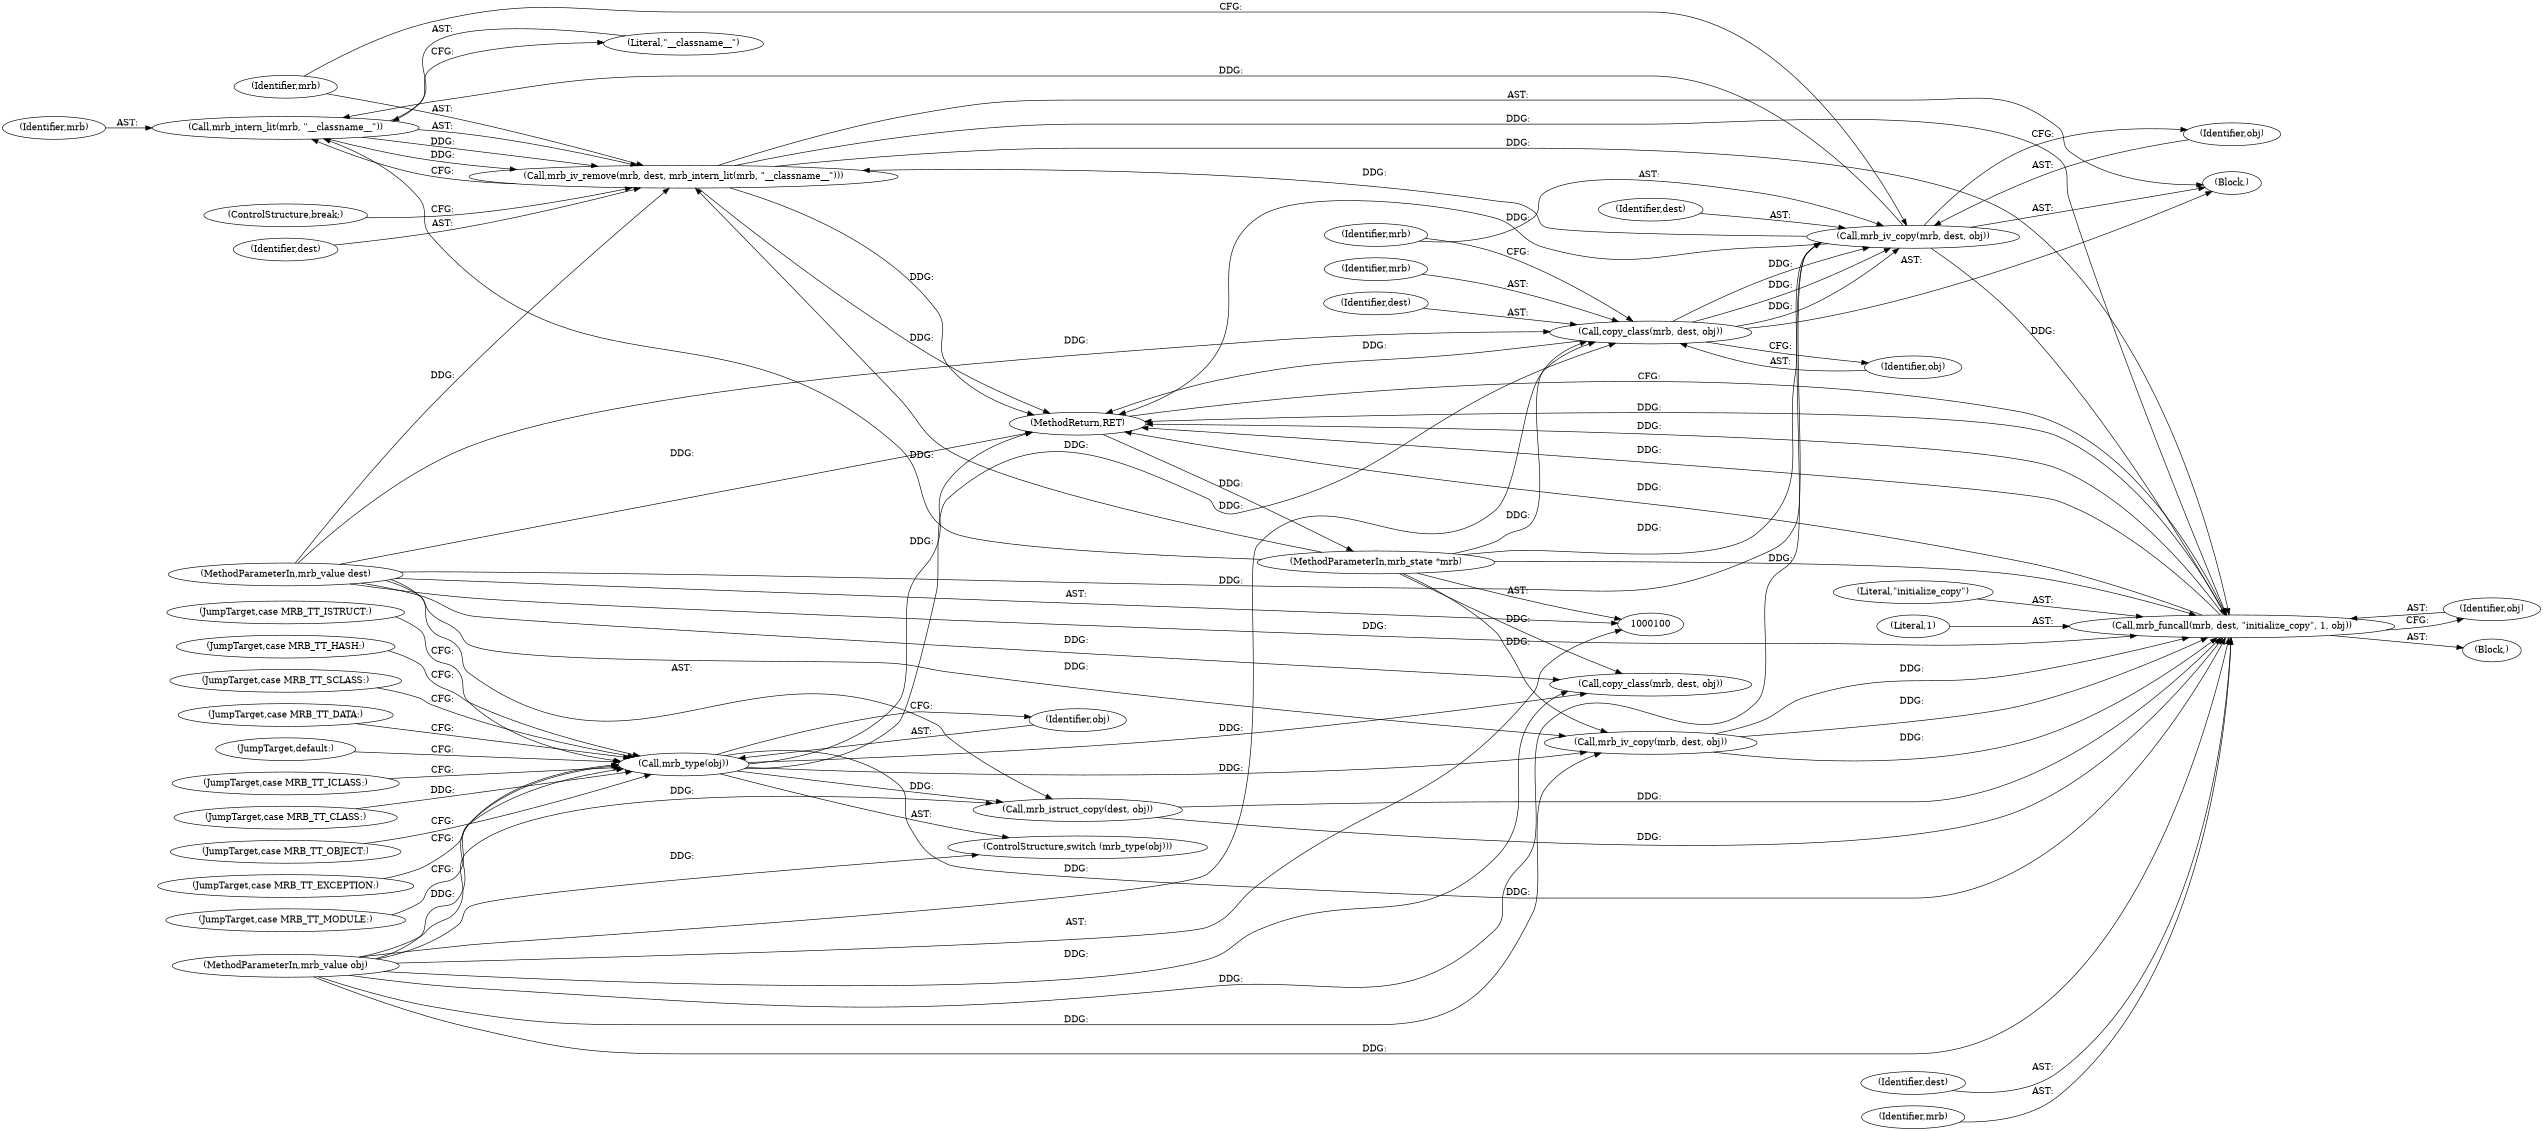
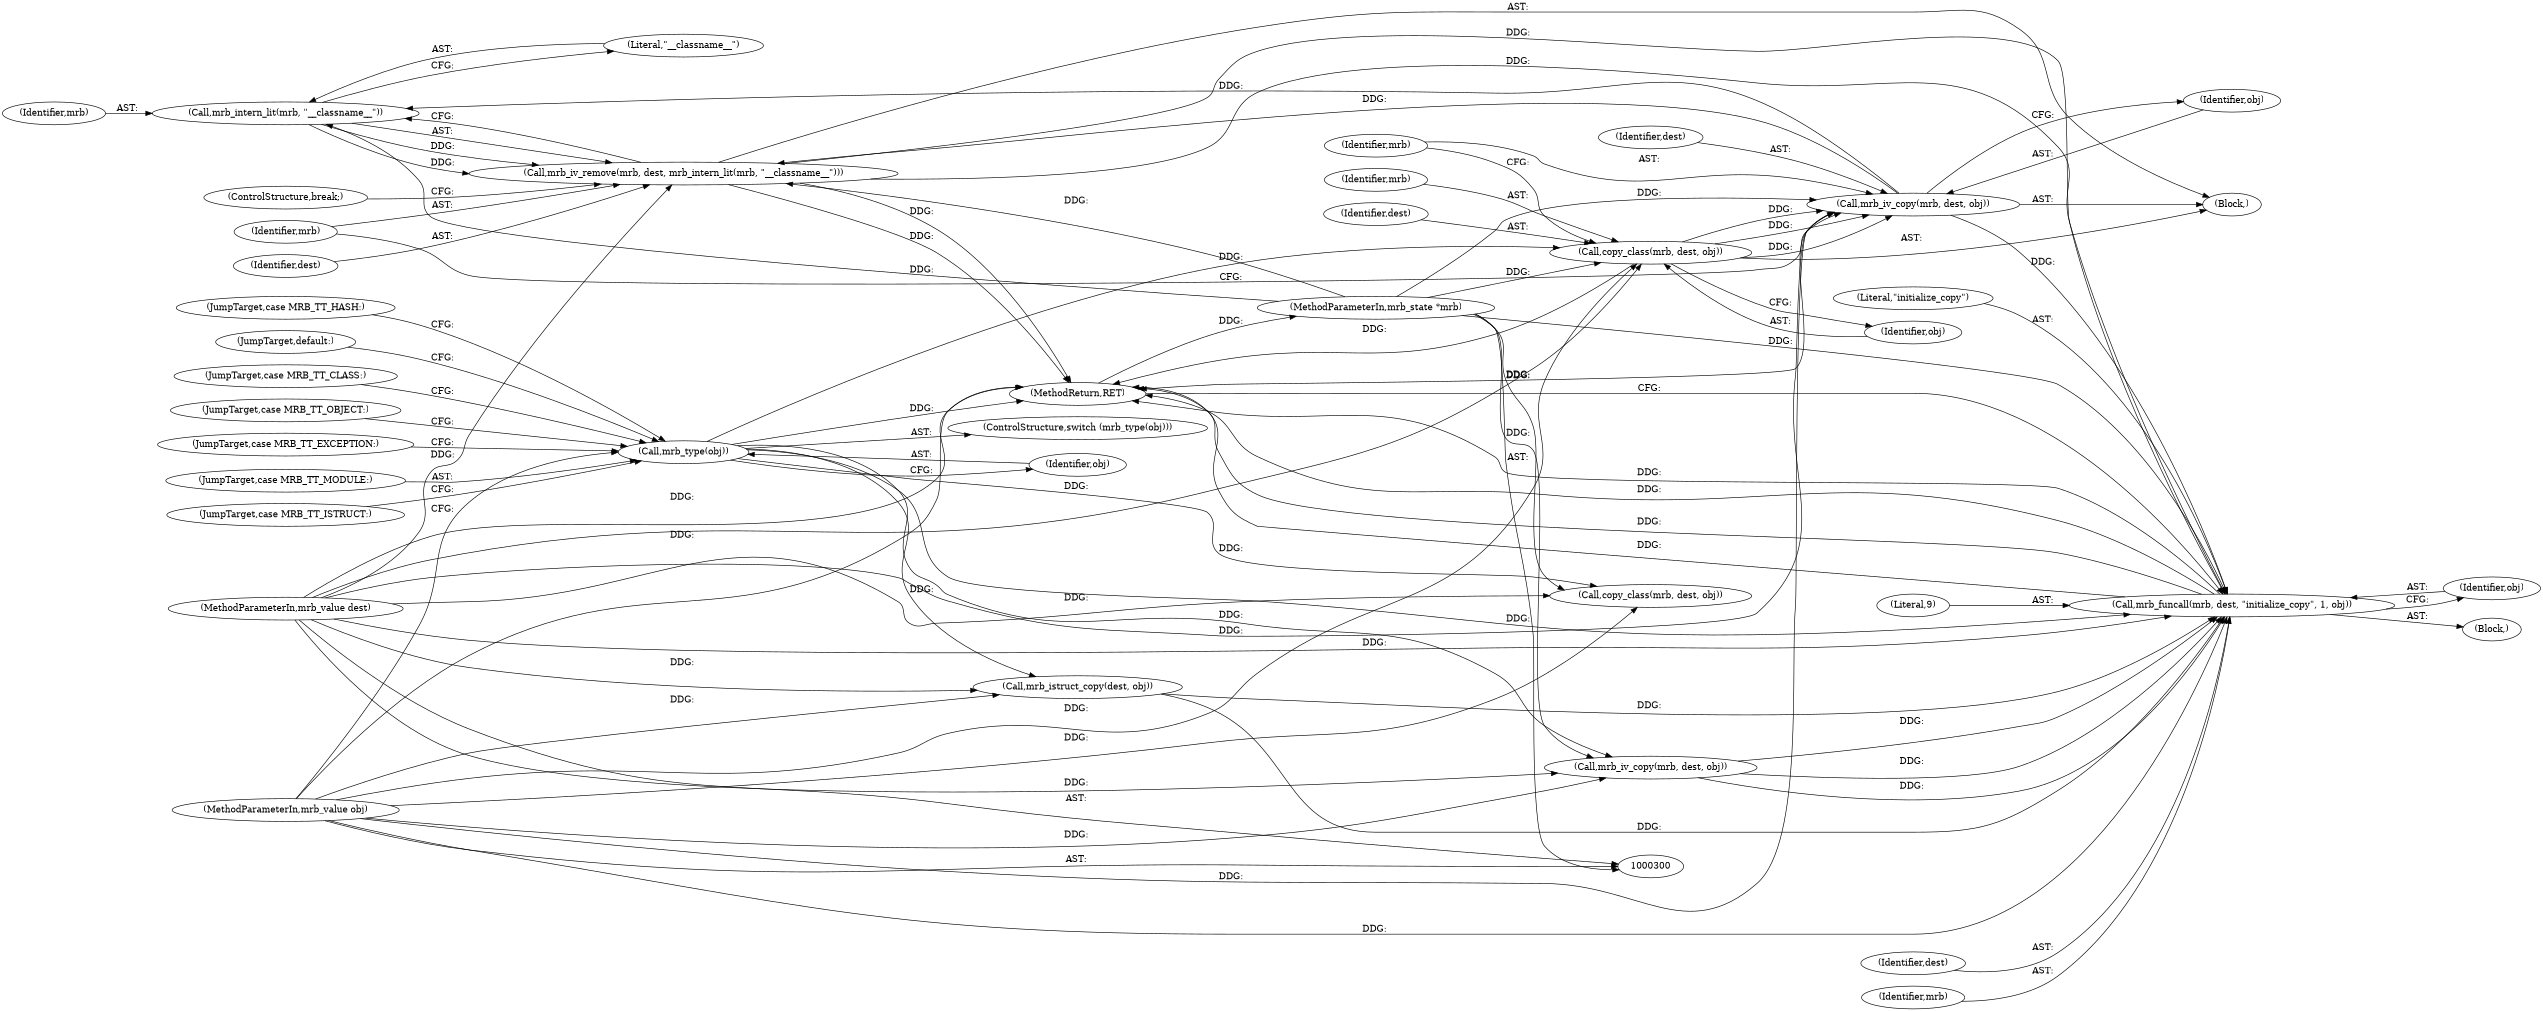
  digraph {
    rankdir=LR
    n1 [label="(Call,mrb_intern_lit(mrb, \"__classname__\"))"]
    n2 [label="(Call,mrb_iv_remove(mrb, dest, mrb_intern_lit(mrb, \"__classname__\")))"]
    n3 [label="(Literal,\"__classname__\")"]
    n4 [label="(Call,mrb_funcall(mrb, dest, \"initialize_copy\", 1, obj))"]
    n5 [label="(Block,)"]
    n6 [label="(MethodReturn,RET)"]
    n7 [label="(Call,mrb_iv_copy(mrb, dest, obj))"]
    n8 [label="(Identifier,obj)"]
    n9 [label="(Identifier,obj)"]
    n10 [label="(Block,)"]
    n11 [label="(MethodParameterIn,mrb_state *mrb)"]
    n12 [label="(Call,copy_class(mrb, dest, obj))"]
    n13 [label="(Identifier,obj)"]
    n14 [label="(Call,copy_class(mrb, dest, obj))"]
    n15 [label="(Call,mrb_iv_copy(mrb, dest, obj))"]
-   1000100
+   1000100 [label=1000300]
    n17 [label="(MethodParameterIn,mrb_value dest)"]
    n18 [label="(Call,mrb_istruct_copy(dest, obj))"]
    n19 [label="(Call,mrb_type(obj))"]
    n20 [label="(ControlStructure,switch (mrb_type(obj)))"]
    n21 [label="(Identifier,obj)"]
    n22 [label="(MethodParameterIn,mrb_value obj)"]
    n23 [label="(JumpTarget,case MRB_TT_MODULE:)"]
    n24 [label="(Identifier,mrb)"]
    n25 [label="(ControlStructure,break;)"]
    n26 [label="(Identifier,mrb)"]
    n27 [label="(Identifier,mrb)"]
    n28 [label="(Identifier,dest)"]
    n29 [label="(JumpTarget,case MRB_TT_ISTRUCT:)"]
    n30 [label="(JumpTarget,case MRB_TT_HASH:)"]
    n31 [label="(Identifier,dest)"]
    n32 [label="(Identifier,dest)"]
-   n33 [label="(JumpTarget,case MRB_TT_SCLASS:)"]
    n34 [label="(Identifier,mrb)"]
-   n35 [label="(JumpTarget,case MRB_TT_DATA:)"]
    n36 [label="(Identifier,mrb)"]
    n37 [label="(Identifier,dest)"]
    n38 [label="(JumpTarget,default:)"]
-   n39 [label="(JumpTarget,case MRB_TT_ICLASS:)"]
    n40 [label="(Literal,\"initialize_copy\")"]
-   n41 [label="(Literal,1)"]
+   n41 [label="(Literal,9)"]
    n42 [label="(JumpTarget,case MRB_TT_CLASS:)"]
    n43 [label="(JumpTarget,case MRB_TT_OBJECT:)"]
    n44 [label="(JumpTarget,case MRB_TT_EXCEPTION:)"]
    n1 -> n2 [label="AST: "]
    n1 -> n2 [label="DDG: "]
    n1 -> n2 [label="DDG: "]
    n1 -> n3 [label="CFG: "]
    n2 -> n1 [label="CFG: "]
    n2 -> n4 [label="DDG: "]
    n2 -> n4 [label="DDG: "]
    n2 -> n5 [label="AST: "]
    n2 -> n6 [label="DDG: "]
    n2 -> n6 [label="DDG: "]
    n3 -> n1 [label="AST: "]
    n4 -> n6 [label="DDG: "]
    n4 -> n6 [label="DDG: "]
    n4 -> n6 [label="DDG: "]
    n4 -> n6 [label="DDG: "]
    n4 -> n9 [label="CFG: "]
    n4 -> n10 [label="AST: "]
    n6 -> n4 [label="CFG: "]
    n6 -> n11 [label="DDG: "]
    n7 -> n1 [label="DDG: "]
    n7 -> n2 [label="DDG: "]
    n7 -> n4 [label="DDG: "]
    n7 -> n5 [label="AST: "]
    n7 -> n6 [label="DDG: "]
    n7 -> n8 [label="CFG: "]
    n8 -> n7 [label="AST: "]
    n9 -> n4 [label="AST: "]
    n11 -> n1 [label="DDG: "]
    n11 -> n2 [label="DDG: "]
    n11 -> n4 [label="DDG: "]
    n11 -> n7 [label="DDG: "]
    n11 -> n12 [label="DDG: "]
    n11 -> n14 [label="DDG: "]
    n11 -> n15 [label="DDG: "]
    n11 -> 1000100 [label="AST: "]
    n12 -> n5 [label="AST: "]
    n12 -> n6 [label="DDG: "]
    n12 -> n7 [label="DDG: "]
    n12 -> n7 [label="DDG: "]
    n12 -> n7 [label="DDG: "]
    n12 -> n13 [label="CFG: "]
    n13 -> n12 [label="AST: "]
    n15 -> n4 [label="DDG: "]
    n15 -> n4 [label="DDG: "]
    n15 -> n4 [label="DDG: "]
    n17 -> n2 [label="DDG: "]
    n17 -> n4 [label="DDG: "]
    n17 -> n6 [label="DDG: "]
    n17 -> n7 [label="DDG: "]
    n17 -> n12 [label="DDG: "]
    n17 -> n14 [label="DDG: "]
    n17 -> n15 [label="DDG: "]
    n17 -> 1000100 [label="AST: "]
-   n17 -> n18 [label="AST: "]
+   n17 -> n18 [label="DDG: "]
    n18 -> n4 [label="DDG: "]
    n18 -> n4 [label="DDG: "]
    n19 -> n4 [label="DDG: "]
    n19 -> n6 [label="DDG: "]
    n19 -> n12 [label="DDG: "]
    n19 -> n14 [label="DDG: "]
    n19 -> n15 [label="DDG: "]
    n19 -> n18 [label="DDG: "]
    n19 -> n20 [label="AST: "]
    n19 -> n21 [label="CFG: "]
    n21 -> n19 [label="AST: "]
    n22 -> n4 [label="DDG: "]
-   n22 -> n20 [label="DDG: "]
+   n22 -> n6 [label="DDG: "]
    n22 -> n7 [label="DDG: "]
    n22 -> n12 [label="DDG: "]
    n22 -> n14 [label="DDG: "]
    n22 -> n15 [label="DDG: "]
    n22 -> 1000100 [label="AST: "]
    n22 -> n18 [label="DDG: "]
-   n22 -> n19 [label="DDG: "]
-   n23 -> n19 [label="CFG: "]
+   n22 -> n19 [label="CFG: "]
+   n23 -> n19 [label="AST: "]
    n24 -> n2 [label="AST: "]
    n24 -> n7 [label="CFG: "]
    n25 -> n2 [label="CFG: "]
    n26 -> n12 [label="AST: "]
    n27 -> n1 [label="AST: "]
    n28 -> n2 [label="AST: "]
    n29 -> n19 [label="CFG: "]
    n30 -> n19 [label="CFG: "]
    n31 -> n12 [label="AST: "]
    n32 -> n4 [label="AST: "]
-   n33 -> n19 [label="CFG: "]
    n34 -> n4 [label="AST: "]
-   n35 -> n19 [label="CFG: "]
    n36 -> n7 [label="AST: "]
    n36 -> n12 [label="CFG: "]
    n37 -> n7 [label="AST: "]
    n38 -> n19 [label="CFG: "]
-   n39 -> n19 [label="CFG: "]
    n40 -> n4 [label="AST: "]
    n41 -> n4 [label="AST: "]
-   n42 -> n19 [label="DDG: "]
+   n42 -> n19 [label="CFG: "]
    n43 -> n19 [label="CFG: "]
    n44 -> n19 [label="CFG: "]
  }
